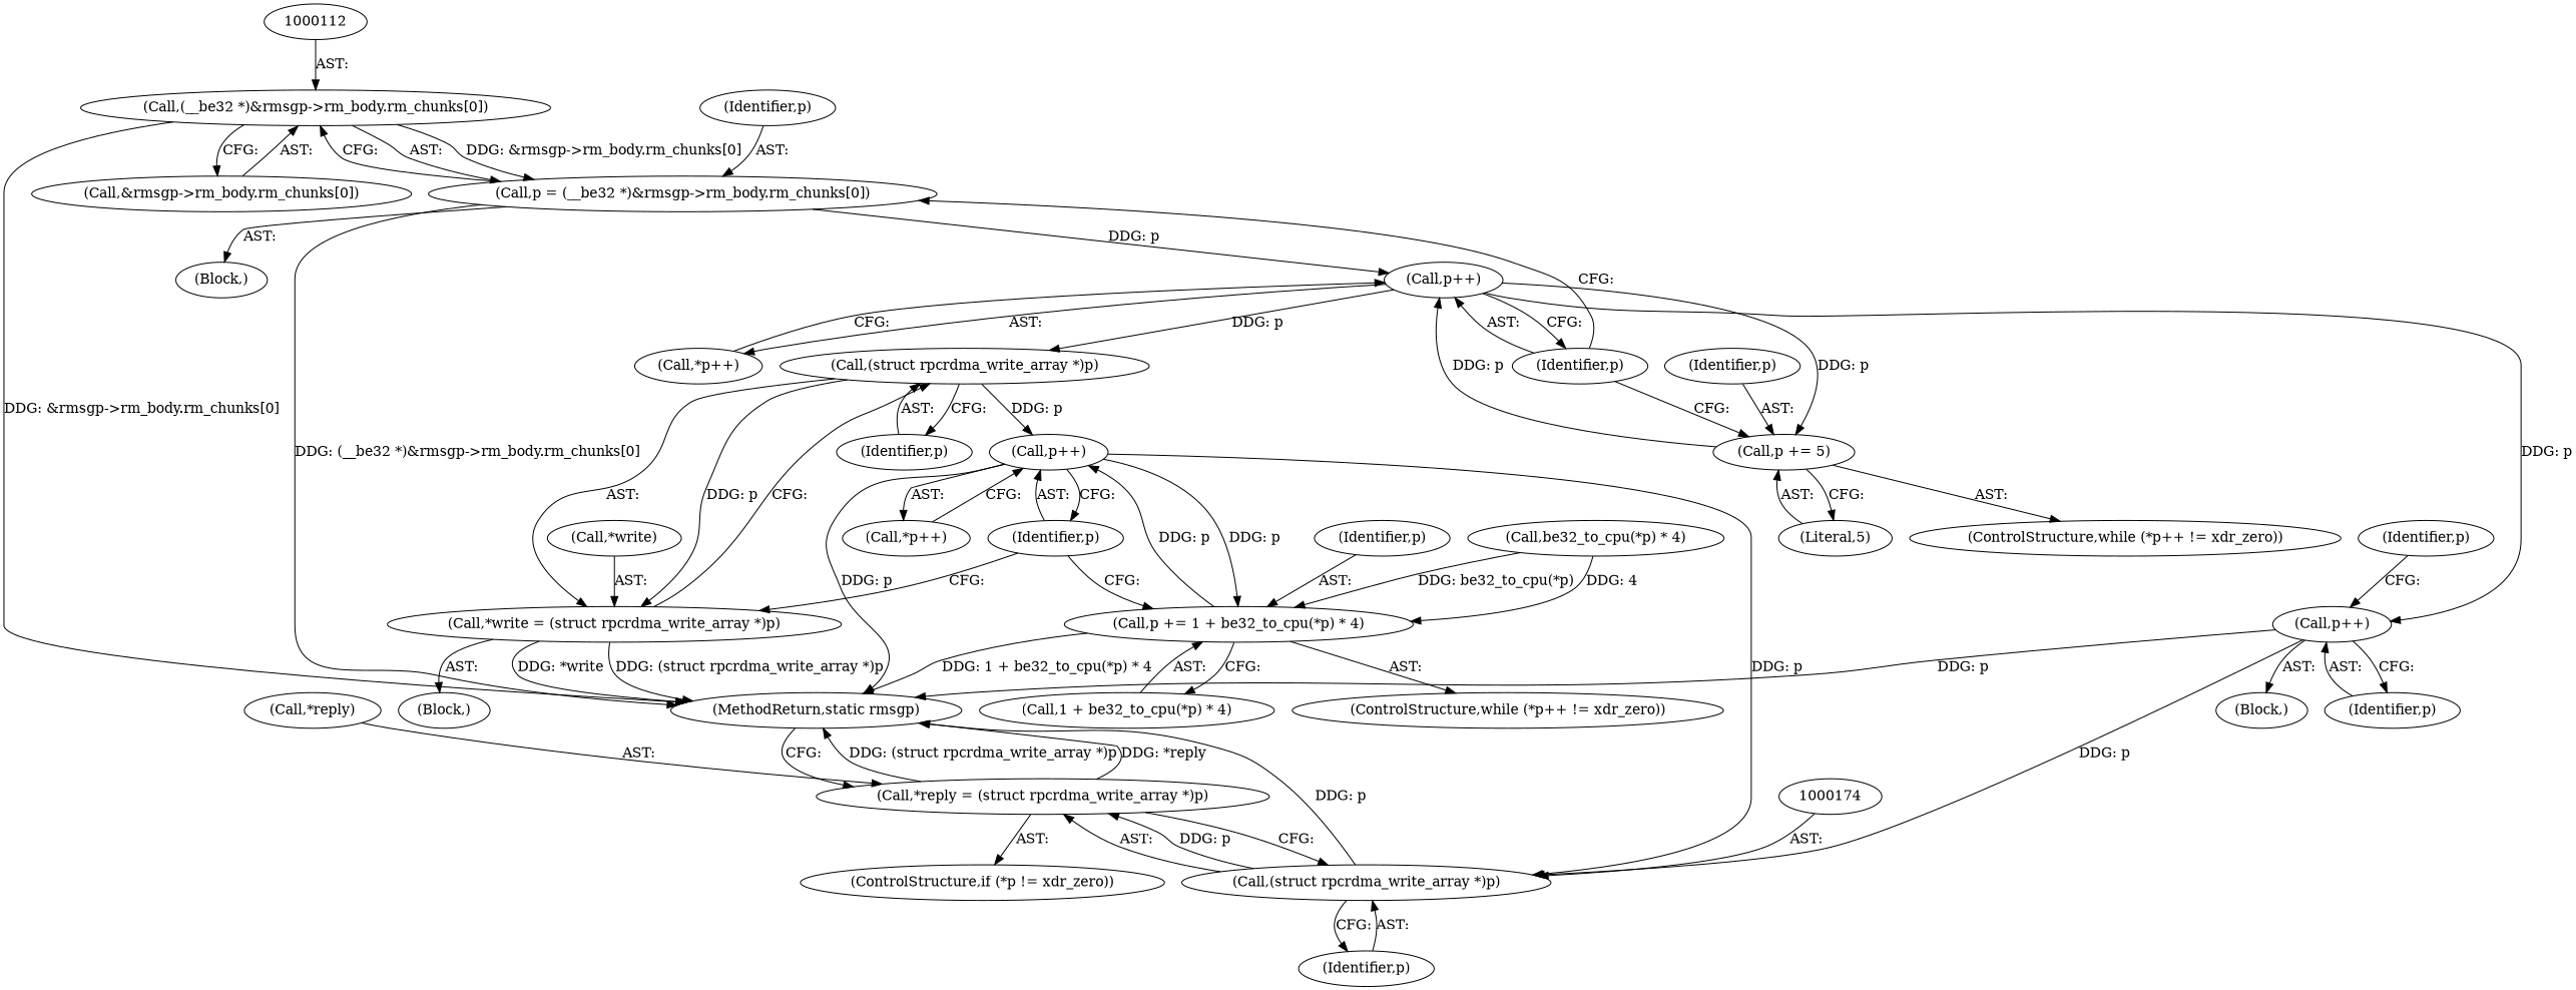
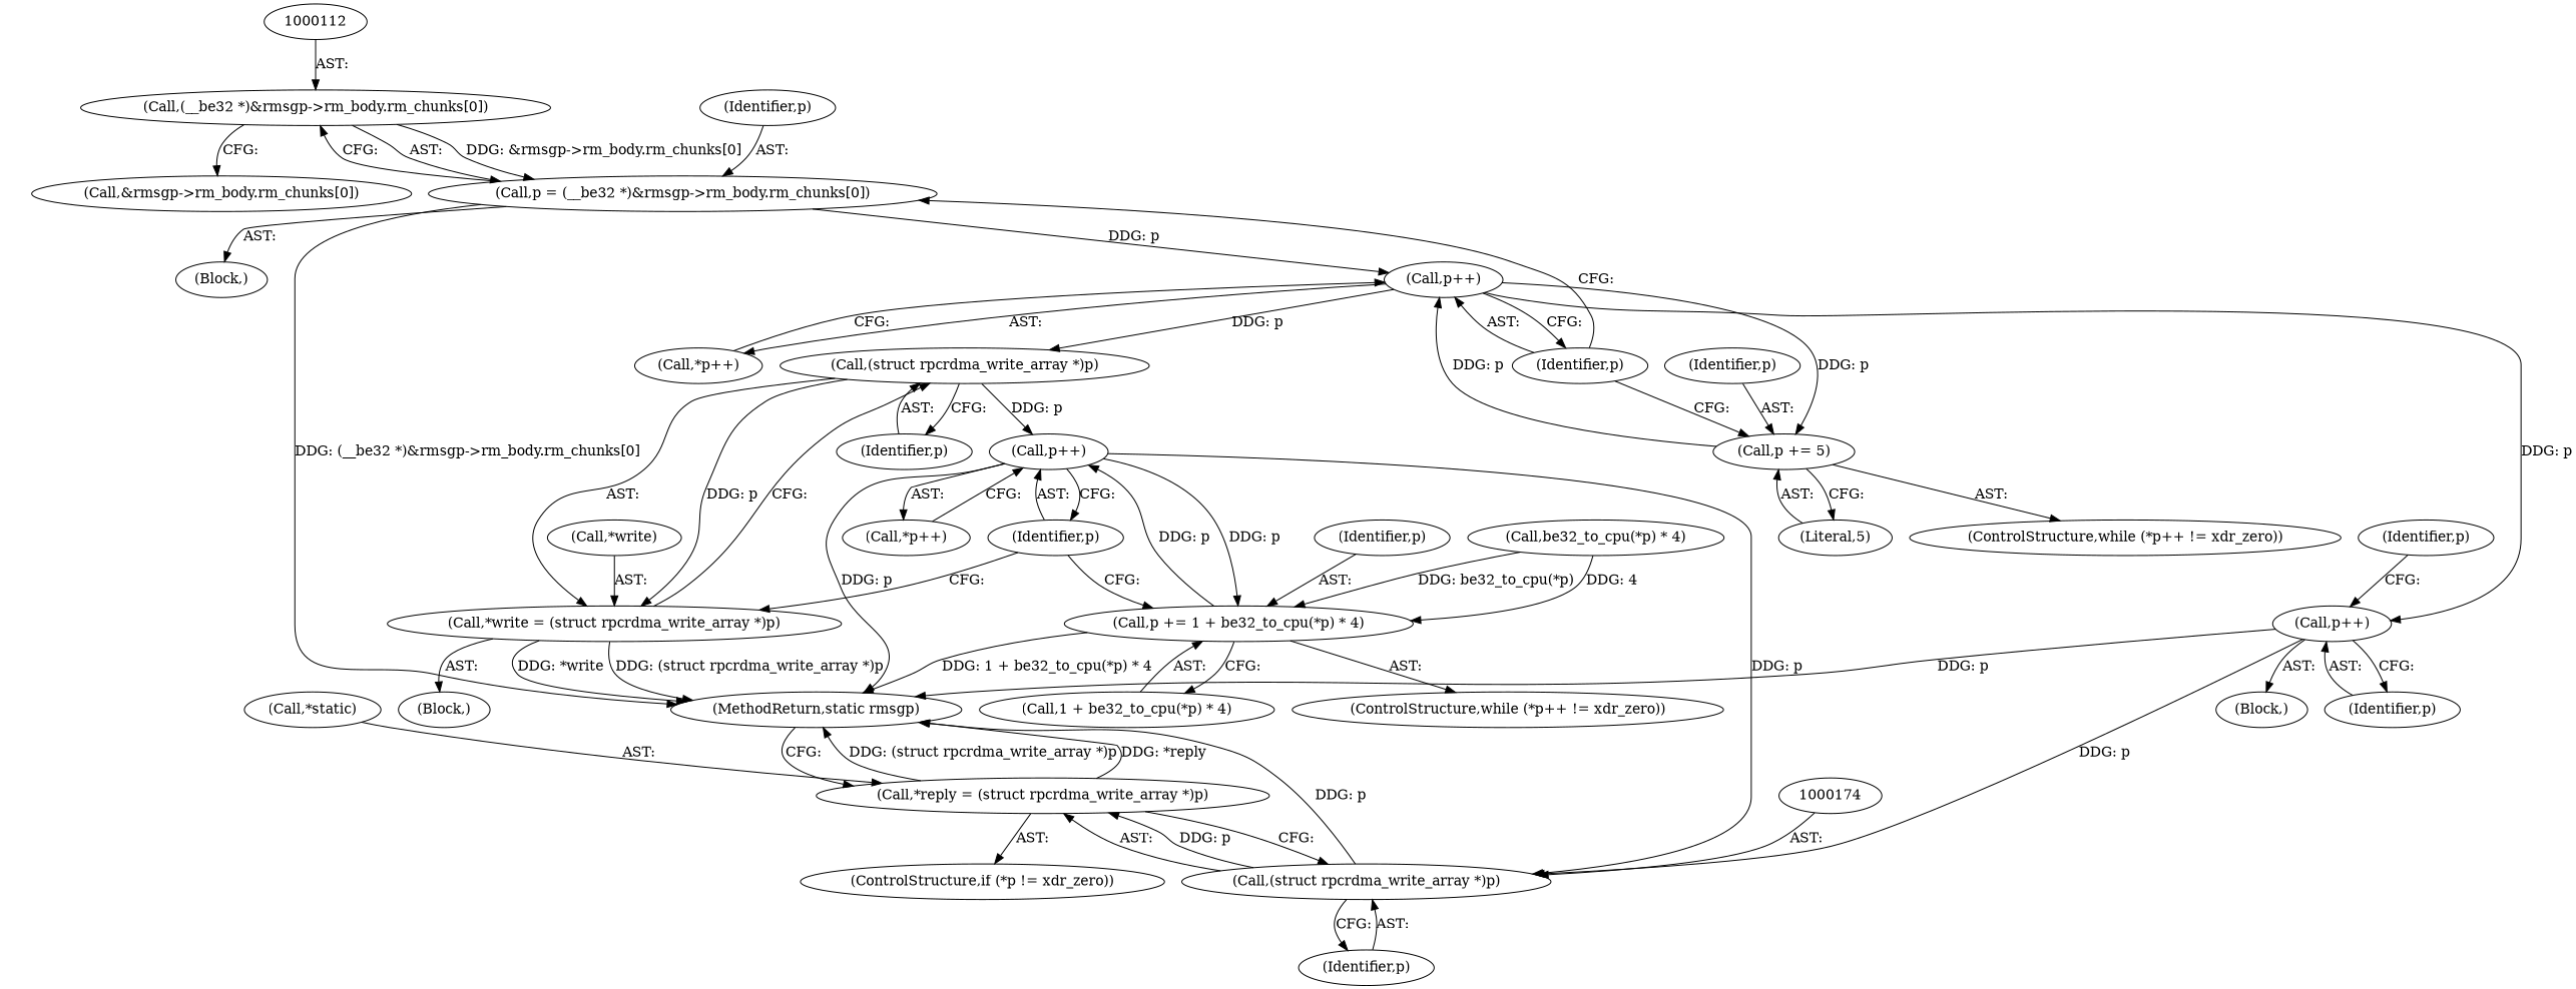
  digraph {
    n1 [label="(Call,(__be32 *)&rmsgp->rm_body.rm_chunks[0])"]
    n2 [label="(Call,p = (__be32 *)&rmsgp->rm_body.rm_chunks[0])"]
    n3 [label="(MethodReturn,static rmsgp)"]
    n4 [label="(Call,&rmsgp->rm_body.rm_chunks[0])"]
    n5 [label="(Call,p++)"]
    n6 [label="(Block,)"]
    n7 [label="(Call,*reply = (struct rpcrdma_write_array *)p)"]
    n8 [label="(Call,p += 5)"]
    n9 [label="(Call,(struct rpcrdma_write_array *)p)"]
    n10 [label="(Call,p++)"]
    n11 [label="(Call,*p++)"]
    n12 [label="(Identifier,p)"]
    n13 [label="(ControlStructure,while (*p++ != xdr_zero))"]
    n14 [label="(Literal,5)"]
    n15 [label="(Call,*write = (struct rpcrdma_write_array *)p)"]
    n16 [label="(Call,p++)"]
    n17 [label="(Identifier,p)"]
    n18 [label="(Call,(struct rpcrdma_write_array *)p)"]
    n19 [label="(Block,)"]
    n20 [label="(Identifier,p)"]
    n21 [label="(Block,)"]
    n22 [label="(Call,p += 1 + be32_to_cpu(*p) * 4)"]
    n23 [label="(Call,*p++)"]
    n24 [label="(Identifier,p)"]
    n25 [label="(Call,1 + be32_to_cpu(*p) * 4)"]
    n26 [label="(ControlStructure,while (*p++ != xdr_zero))"]
    n27 [label="(Identifier,p)"]
    n28 [label="(ControlStructure,if (*p != xdr_zero))"]
    n29 [label="(Identifier,p)"]
    n30 [label="(Call,*write)"]
    n31 [label="(Call,be32_to_cpu(*p) * 4)"]
-   n32 [label="(Call,*reply)"]
+   n32 [label="(Call,*static)"]
    n33 [label="(Identifier,p)"]
    n34 [label="(Identifier,p)"]
    n35 [label="(Identifier,p)"]
    1000112
    1000174
    n1 -> n2 [label="AST: "]
    n1 -> n2 [label="DDG: &rmsgp->rm_body.rm_chunks[0]"]
-   n1 -> n3 [label="DDG: &rmsgp->rm_body.rm_chunks[0]"]
    n1 -> n4 [label="CFG: "]
    n2 -> n1 [label="CFG: "]
    n2 -> n3 [label="DDG: (__be32 *)&rmsgp->rm_body.rm_chunks[0]"]
    n2 -> n5 [label="DDG: p"]
    n2 -> n6 [label="AST: "]
    n3 -> n7 [label="CFG: "]
-   n4 -> n1 [label="AST: "]
    n5 -> n8 [label="DDG: p"]
    n5 -> n9 [label="DDG: p"]
    n5 -> n10 [label="DDG: p"]
    n5 -> n11 [label="AST: "]
    n5 -> n12 [label="CFG: "]
    n7 -> n3 [label="DDG: (struct rpcrdma_write_array *)p"]
    n7 -> n3 [label="DDG: *reply"]
    n7 -> n18 [label="CFG: "]
    n7 -> n28 [label="AST: "]
    n8 -> n5 [label="DDG: p"]
    n8 -> n13 [label="AST: "]
    n8 -> n14 [label="CFG: "]
    n9 -> n15 [label="AST: "]
    n9 -> n15 [label="DDG: p"]
    n9 -> n16 [label="DDG: p"]
    n9 -> n17 [label="CFG: "]
    n10 -> n3 [label="DDG: p"]
    n10 -> n18 [label="DDG: p"]
    n10 -> n19 [label="AST: "]
    n10 -> n20 [label="CFG: "]
    n11 -> n5 [label="CFG: "]
    n12 -> n2 [label="CFG: "]
    n12 -> n5 [label="AST: "]
    n12 -> n8 [label="CFG: "]
    n14 -> n8 [label="AST: "]
    n15 -> n3 [label="DDG: (struct rpcrdma_write_array *)p"]
    n15 -> n3 [label="DDG: *write"]
    n15 -> n9 [label="CFG: "]
    n15 -> n21 [label="AST: "]
    n16 -> n3 [label="DDG: p"]
    n16 -> n18 [label="DDG: p"]
    n16 -> n22 [label="DDG: p"]
    n16 -> n23 [label="AST: "]
    n16 -> n24 [label="CFG: "]
    n17 -> n9 [label="AST: "]
    n18 -> n3 [label="DDG: p"]
    n18 -> n7 [label="AST: "]
    n18 -> n7 [label="DDG: p"]
    n18 -> n27 [label="CFG: "]
    n20 -> n10 [label="AST: "]
    n22 -> n3 [label="DDG: 1 + be32_to_cpu(*p) * 4"]
    n22 -> n16 [label="DDG: p"]
    n22 -> n25 [label="CFG: "]
    n22 -> n26 [label="AST: "]
    n23 -> n16 [label="CFG: "]
    n24 -> n15 [label="CFG: "]
    n24 -> n16 [label="AST: "]
    n24 -> n22 [label="CFG: "]
    n25 -> n22 [label="AST: "]
    n27 -> n18 [label="AST: "]
    n29 -> n10 [label="CFG: "]
    n30 -> n15 [label="AST: "]
    n31 -> n22 [label="DDG: be32_to_cpu(*p)"]
    n31 -> n22 [label="DDG: 4"]
    n32 -> n7 [label="AST: "]
    n33 -> n8 [label="AST: "]
    n34 -> n2 [label="AST: "]
    n35 -> n22 [label="AST: "]
    1000112 -> n1 [label="AST: "]
    1000174 -> n18 [label="AST: "]
  }
